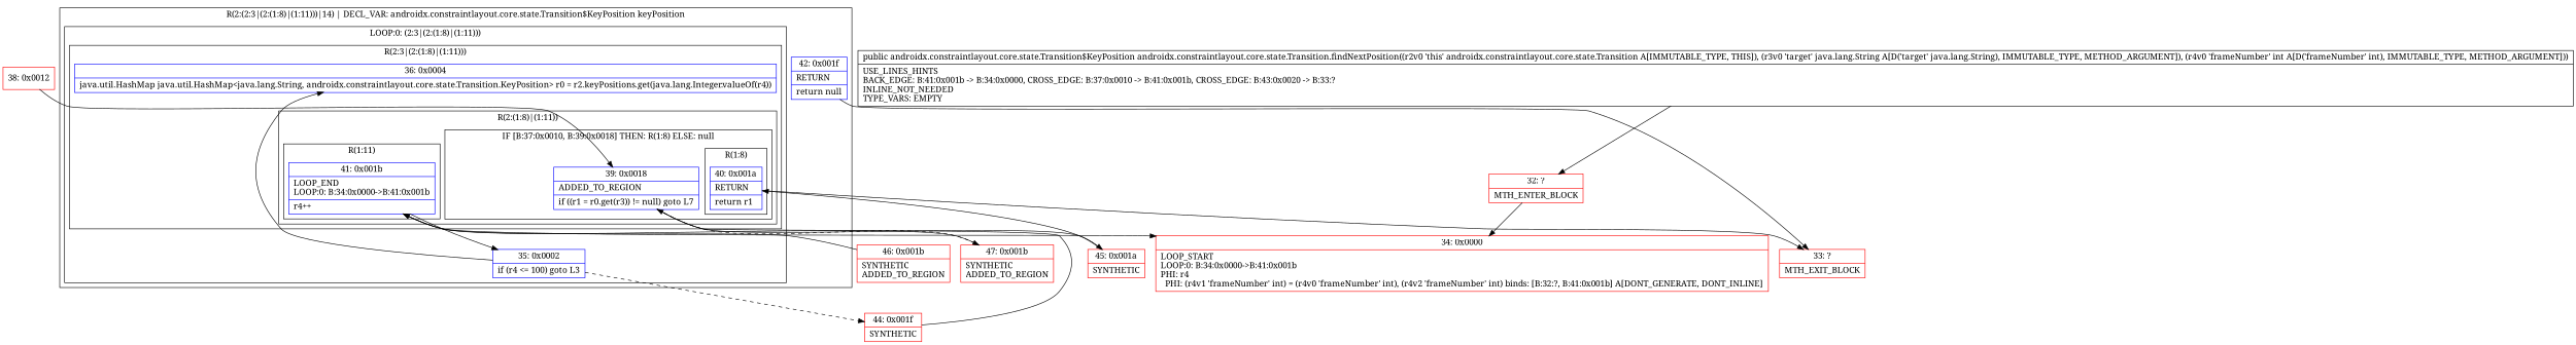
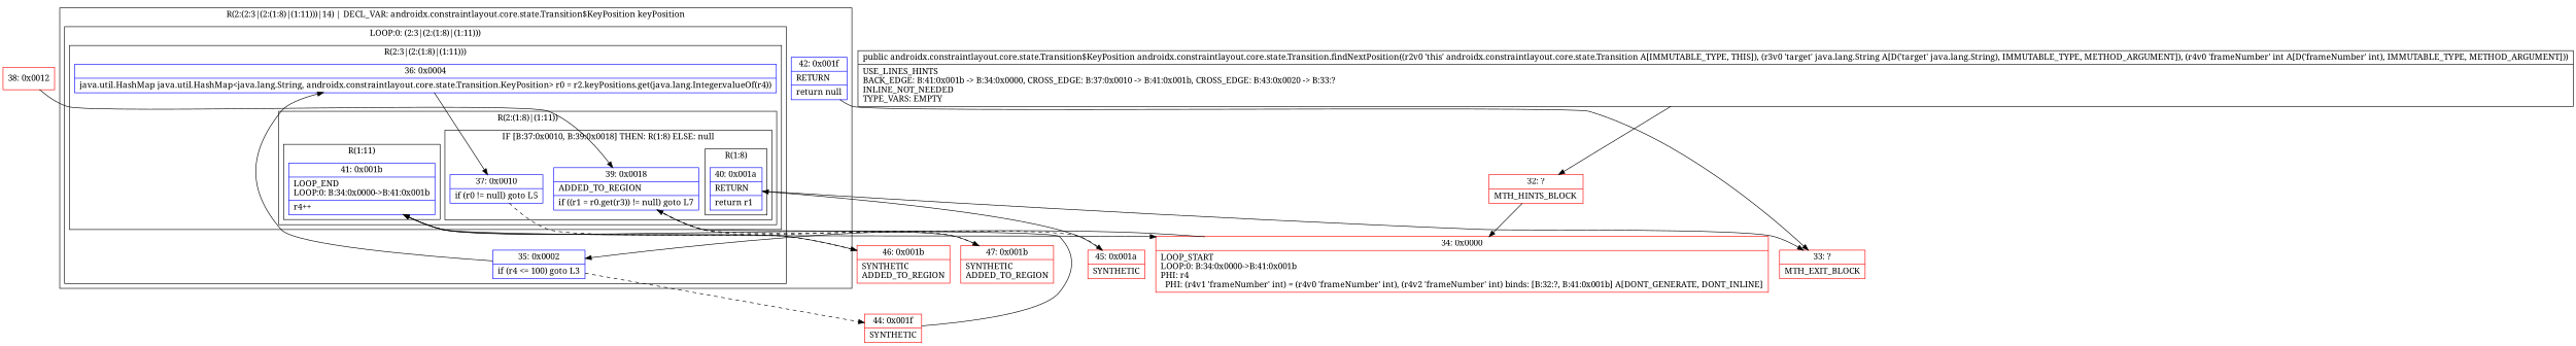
  digraph {
    fontname="Noto Serif"
    node [color=red fontname="Noto Serif" shape=record]
    edge [fontname="Noto Serif"]
    n1 [color=blue label="{40\:\ 0x001a|RETURN\l|return r1\l}"]
+   n2 [color=blue label="{37\:\ 0x0010|if (r0 != null) goto L5\l}"]
    n3 [color=blue label="{39\:\ 0x0018|ADDED_TO_REGION\l|if ((r1 = r0.get(r3)) != null) goto L7\l}"]
    n4 [color=blue label="{41\:\ 0x001b|LOOP_END\lLOOP:0: B:34:0x0000\-\>B:41:0x001b\l|r4++\l}"]
    n5 [color=blue label="{36\:\ 0x0004|java.util.HashMap java.util.HashMap\<java.lang.String, androidx.constraintlayout.core.state.Transition.KeyPosition\> r0 = r2.keyPositions.get(java.lang.Integer.valueOf(r4))\l}"]
    n6 [color=blue label="{35\:\ 0x0002|if (r4 \<= 100) goto L3\l}"]
    n7 [color=blue label="{42\:\ 0x001f|RETURN\l|return null\l}"]
    n8 [label="{33\:\ ?|MTH_EXIT_BLOCK\l}"]
    n9 [label="{46\:\ 0x001b|SYNTHETIC\lADDED_TO_REGION\l}"]
    n10 [label="{45\:\ 0x001a|SYNTHETIC\l}"]
    n11 [label="{47\:\ 0x001b|SYNTHETIC\lADDED_TO_REGION\l}"]
    n12 [label="{34\:\ 0x0000|LOOP_START\lLOOP:0: B:34:0x0000\-\>B:41:0x001b\lPHI: r4 \l  PHI: (r4v1 'frameNumber' int) = (r4v0 'frameNumber' int), (r4v2 'frameNumber' int) binds: [B:32:?, B:41:0x001b] A[DONT_GENERATE, DONT_INLINE]\l}"]
    n13 [label="{44\:\ 0x001f|SYNTHETIC\l}"]
    n14 [label="{38\:\ 0x0012}"]
-   n15 [label="{32\:\ ?|MTH_ENTER_BLOCK\l}"]
+   n15 [label="{32\:\ ?|MTH_HINTS_BLOCK\l}"]
    n16 [label="{public androidx.constraintlayout.core.state.Transition$KeyPosition androidx.constraintlayout.core.state.Transition.findNextPosition((r2v0 'this' androidx.constraintlayout.core.state.Transition A[IMMUTABLE_TYPE, THIS]), (r3v0 'target' java.lang.String A[D('target' java.lang.String), IMMUTABLE_TYPE, METHOD_ARGUMENT]), (r4v0 'frameNumber' int A[D('frameNumber' int), IMMUTABLE_TYPE, METHOD_ARGUMENT]))  | USE_LINES_HINTS\lBACK_EDGE: B:41:0x001b \-\> B:34:0x0000, CROSS_EDGE: B:37:0x0010 \-\> B:41:0x001b, CROSS_EDGE: B:43:0x0020 \-\> B:33:?\lINLINE_NOT_NEEDED\lTYPE_VARS: EMPTY\l}" color=""]
    subgraph cluster_1 {
      label="R(2:(2:3|(2:(1:8)|(1:11)))|14) | DECL_VAR: androidx.constraintlayout.core.state.Transition$KeyPosition keyPosition\l"
      n7
      subgraph cluster_2 {
        label="LOOP:0: (2:3|(2:(1:8)|(1:11)))"
        n6
        subgraph cluster_3 {
          label="R(2:3|(2:(1:8)|(1:11)))"
          n5
          subgraph cluster_4 {
            label="R(2:(1:8)|(1:11))"
            subgraph cluster_5 {
              label="IF [B:37:0x0010, B:39:0x0018] THEN: R(1:8) ELSE: null"
+             n2
              n3
              subgraph cluster_6 {
                label="R(1:8)"
                n1
              }
            }
            subgraph cluster_7 {
              label="R(1:11)"
              n4
            }
          }
        }
      }
    }
    n1 -> n8
-   n3 -> n10
+   n2 -> n9 [style=dashed]
+   n3 -> n10 [style=dashed]
    n3 -> n11 [style=dashed]
    n4 -> n12
+   n5 -> n2
    n6 -> n5
    n6 -> n13 [style=dashed]
    n7 -> n8
    n9 -> n4
    n10 -> n1
    n11 -> n4
-   n4 -> n6
+   n12 -> n6
    n13 -> n3
    n14 -> n3
    n15 -> n12
    n16 -> n15
  }
